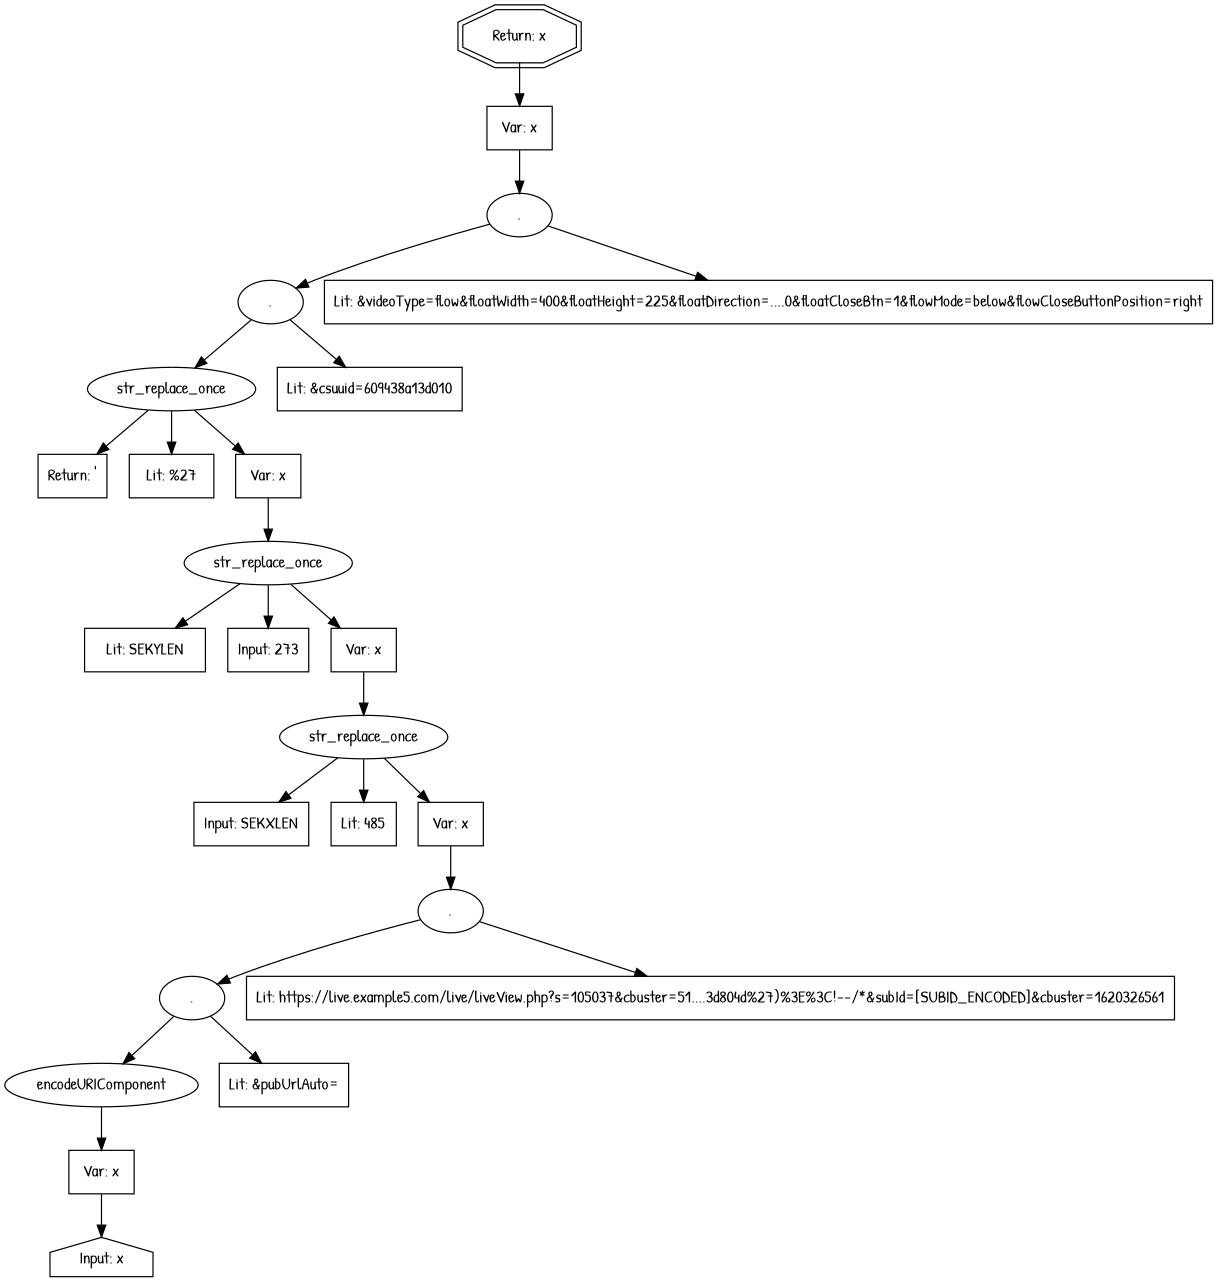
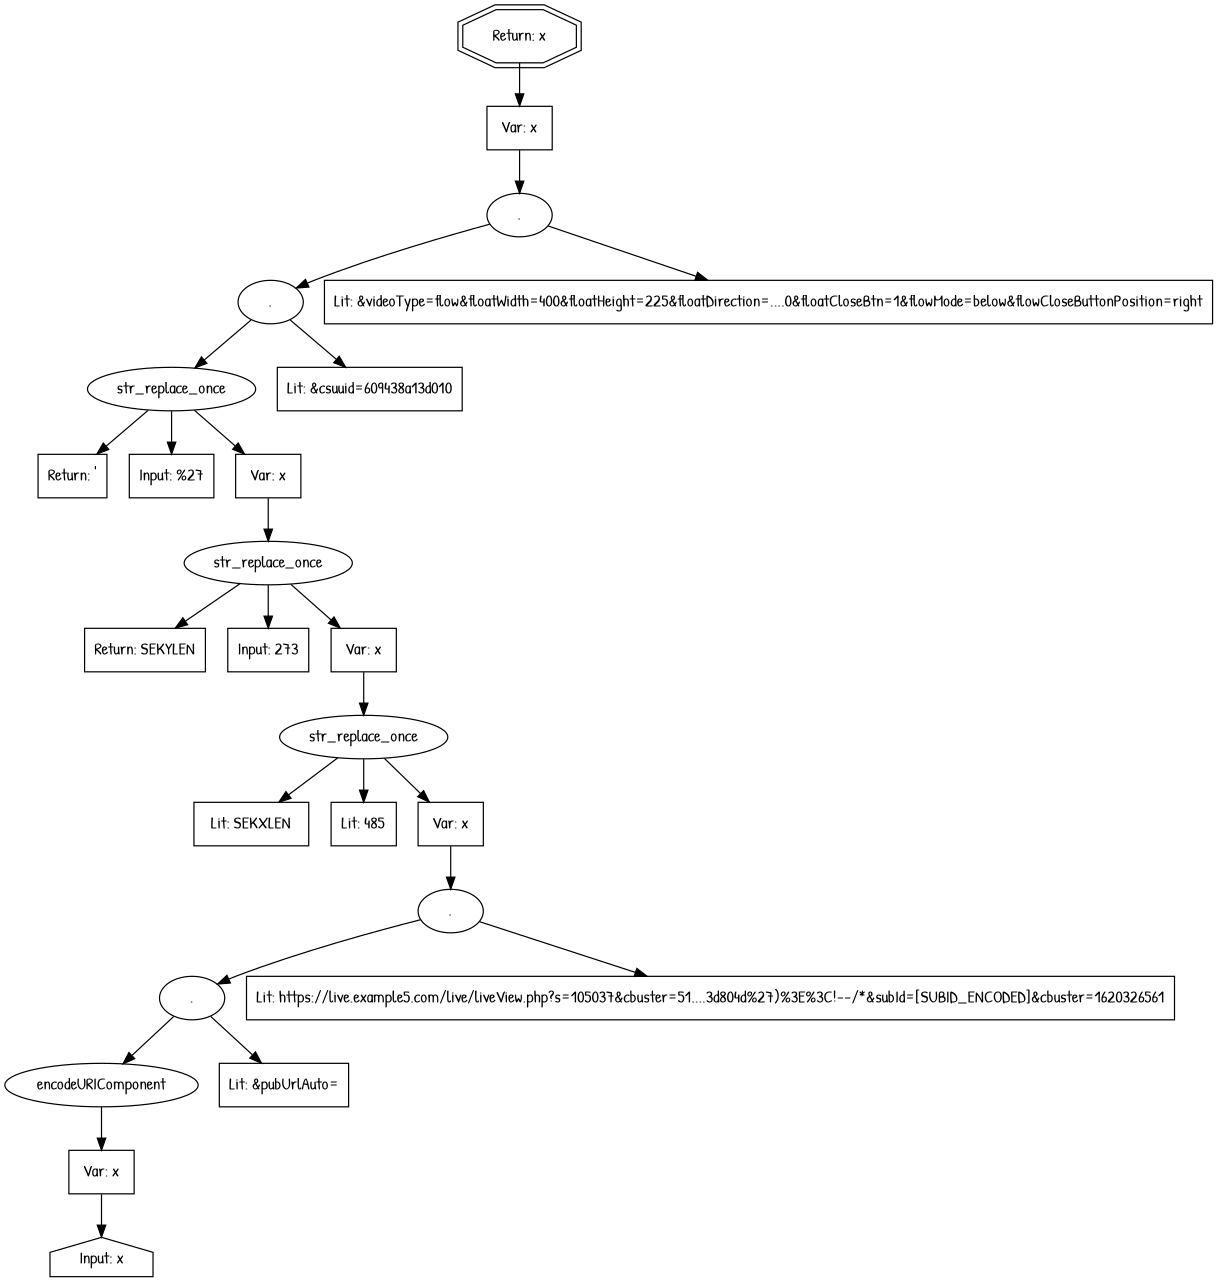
  digraph {
    fontname="Patrick Hand"
    node [fontname="Patrick Hand" shape=box]
    edge [fontname="Patrick Hand"]
    n1 [label="Input: x" shape=house]
    n2 [label=encodeURIComponent shape=ellipse]
    n3 [label="Var: x"]
    n4 [label="." shape=ellipse]
    n5 [label="Lit: &pubUrlAuto="]
    n6 [label="." shape=ellipse]
    n7 [label="Lit: https://live.example5.com/live/liveView.php?s=105037&cbuster=51....3d804d%27)%3E%3C!--/*&subId=[SUBID_ENCODED]&cbuster=1620326561"]
    n8 [label=str_replace_once shape=ellipse]
-   n9 [label="Input: SEKXLEN"]
+   n9 [label="Lit: SEKXLEN"]
    n10 [label="Lit: 485"]
    n11 [label="Var: x"]
    n12 [label=str_replace_once shape=ellipse]
-   n13 [label="Lit: SEKYLEN"]
+   n13 [label="Return: SEKYLEN"]
    n14 [label="Input: 273"]
    n15 [label="Var: x"]
    n16 [label=str_replace_once shape=ellipse]
    n17 [label="Return: '"]
-   n18 [label="Lit: %27"]
+   n18 [label="Input: %27"]
    n19 [label="Var: x"]
    n20 [label="." shape=ellipse]
    n21 [label="Lit: &csuuid=609438a13d010"]
    n22 [label="." shape=ellipse]
    n23 [label="Lit: &videoType=flow&floatWidth=400&floatHeight=225&floatDirection=....0&floatCloseBtn=1&flowMode=below&flowCloseButtonPosition=right"]
    n24 [label="Var: x"]
    n25 [label="Return: x" shape=doubleoctagon]
    n2 -> n3
    n3 -> n1
    n4 -> n2
    n4 -> n5
    n6 -> n4
    n6 -> n7
    n8 -> n9
    n8 -> n10
    n8 -> n11
    n11 -> n6
    n12 -> n13
    n12 -> n14
    n12 -> n15
    n15 -> n8
    n16 -> n17
    n16 -> n18
    n16 -> n19
    n19 -> n12
    n20 -> n16
    n20 -> n21
    n22 -> n20
    n22 -> n23
    n24 -> n22
    n25 -> n24
  }
